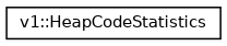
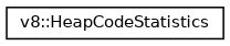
  digraph {
    rankdir=LR
-   n1 [color=black fillcolor=white fontname=Helvetica fontsize=10 height=0.2 label="v1::HeapCodeStatistics" shape=record style=filled width=0.4]
+   n1 [color=black fillcolor=white fontname=Helvetica fontsize=10 height=0.2 label="v8::HeapCodeStatistics" shape=record style=filled width=0.4]
  }
